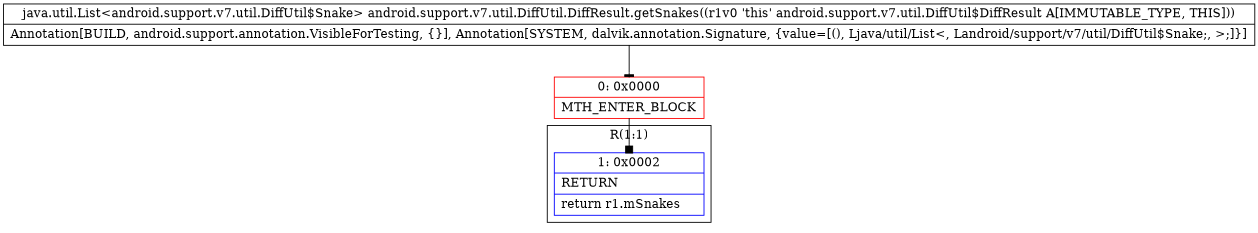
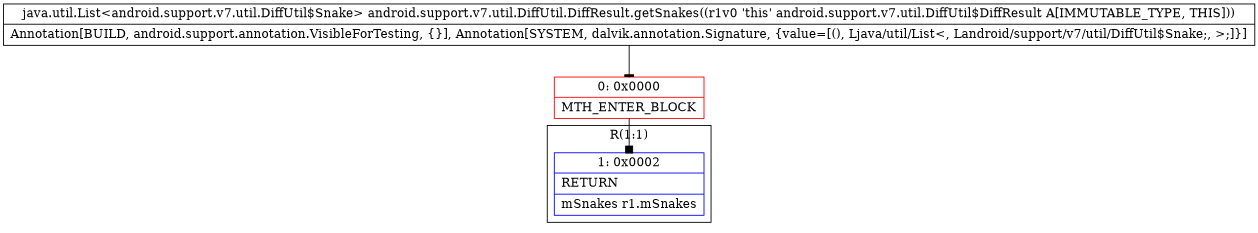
  digraph {
    node [shape=record]
-   n1 [color=blue label="{1\:\ 0x0002|RETURN\l|return r1.mSnakes\l}"]
+   n1 [color=blue label="{1\:\ 0x0002|RETURN\l|mSnakes r1.mSnakes\l}"]
    n2 [color=red label="{0\:\ 0x0000|MTH_ENTER_BLOCK\l}"]
    n3 [label="{java.util.List\<android.support.v7.util.DiffUtil$Snake\> android.support.v7.util.DiffUtil.DiffResult.getSnakes((r1v0 'this' android.support.v7.util.DiffUtil$DiffResult A[IMMUTABLE_TYPE, THIS]))  | Annotation[BUILD, android.support.annotation.VisibleForTesting, \{\}], Annotation[SYSTEM, dalvik.annotation.Signature, \{value=[(), Ljava\/util\/List\<, Landroid\/support\/v7\/util\/DiffUtil$Snake;, \>;]\}]\l}"]
    subgraph cluster_1 {
      label="R(1:1)"
      n1
    }
    n2 -> n1 [arrowhead=box]
    n3 -> n2 [arrowhead=tee]
  }
